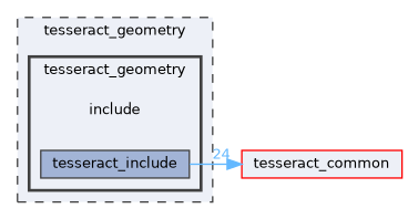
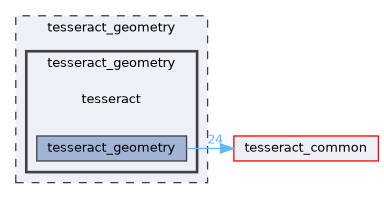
  digraph {
    compound=true
    rankdir=LR
    node [fontname=Helvetica fontsize=10 shape=box style=filled]
-   n1 [height=0.2 label=include shape=plaintext width=0.4 style=""]
-   n2 [color=grey25 fillcolor="#a2b4d6" height=0.2 label=tesseract_include width=0.4]
+   n1 [height=0.2 label=tesseract shape=plaintext width=0.4 style=""]
+   n2 [color=grey25 fillcolor="#a2b4d6" height=0.2 label=tesseract_geometry width=0.4]
    n3 [color=red fillcolor="#edf0f7" height=0.2 label=tesseract_common width=0.4]
    subgraph cluster_1 {
      bgcolor="#edf0f7"
      fontname=Helvetica
      fontsize=10
      label=tesseract_geometry
      pencolor=grey25
      style="filled,dashed"
      subgraph cluster_2 {
        bgcolor="#edf0f7"
        fontname=Helvetica
        fontsize=10
        pencolor=grey25
        style="filled,bold"
        n1
        n2
      }
    }
    n2 -> n3 [color=steelblue1 fontcolor=steelblue1 fontname=Helvetica fontsize=10 headlabel=24 labeldistance=1.5 labelfontname=Helvetica labelfontsize=10]
  }
